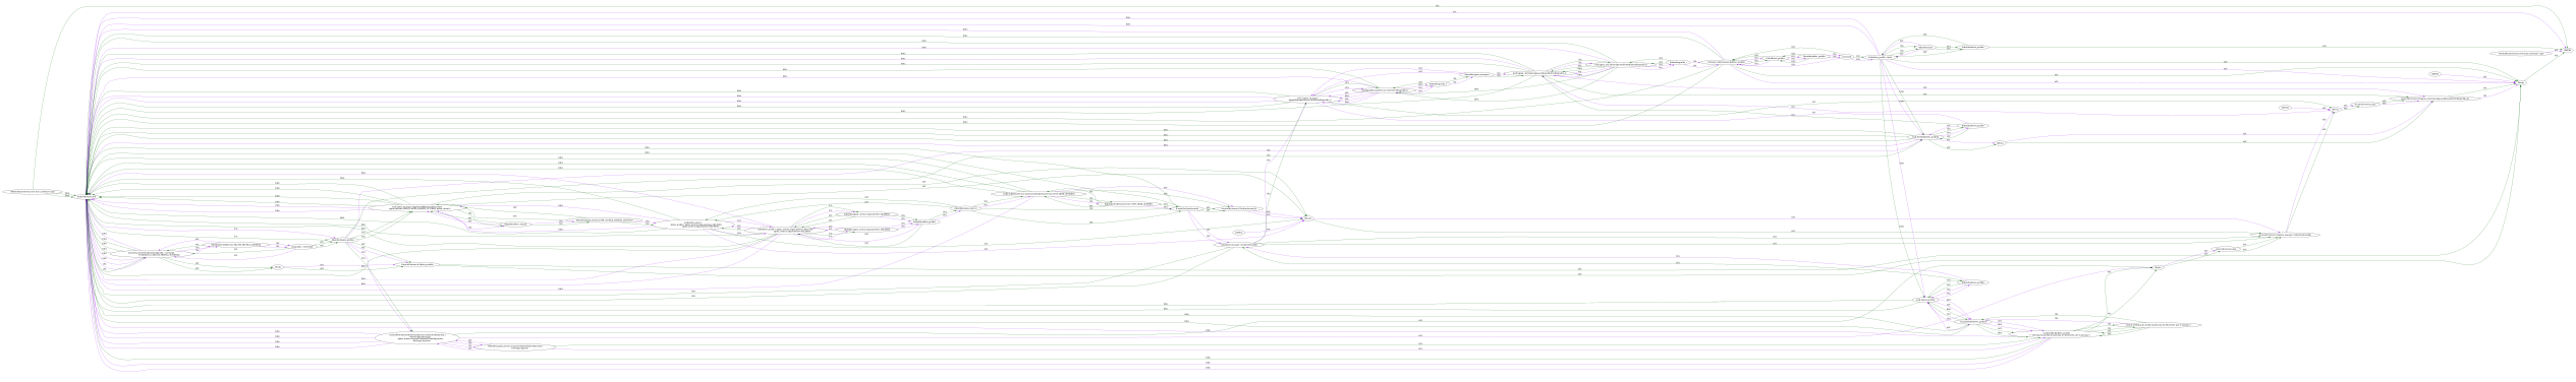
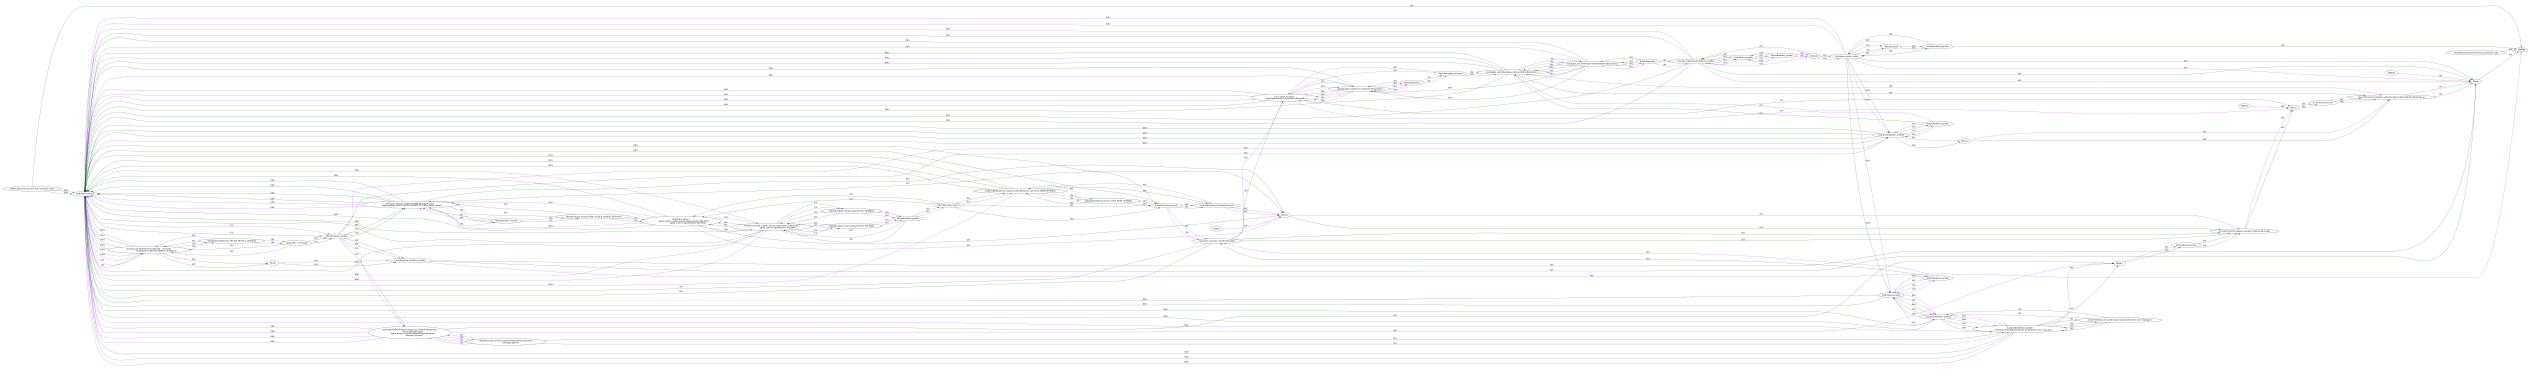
  digraph {
    fontname="Noto Serif"
    rankdir=LR
    node [fontname="Noto Serif"]
    edge [color=darkgreen fontname="Noto Serif"]
    n1 [label="(MethodReturn,void)"]
    n2 [label="(Identifier,delete_profile)"]
    n3 [label="(Call,webui::DeleteProfileAtPath(profile_->GetPath(),\n                               ProfileMetrics::DELETE_PROFILE_SETTINGS))"]
    1000100
    n5 [label="(Call,signin_manager->SignOutAndRemoveAllAccounts(\n          signin_metrics::USER_CLICKED_SIGNOUT_SETTINGS, delete_metric))"]
    n6 [label="(Call,DCHECK(delete_profile))"]
    n7 [label="(Call,ProfileOAuth2TokenServiceFactory::GetForProfile(profile_)\n          ->RevokeAllCredentials(\n              signin_metrics::SourceForRefreshTokenOperation::\n                  kSettings_Signout))"]
    n8 [label="(ControlStructure,if (delete_profile))"]
    n9 [label="(Block,)"]
    n10 [label="(Identifier,ProfileMetrics::DELETE_PROFILE_SETTINGS)"]
    n11 [label="(MethodParameterIn,const base::ListValue* args)"]
    n12 [label="(MethodParameterOut,const base::ListValue* args)"]
    n13 [label="(Block,)"]
    n14 [label="(ControlStructure,if (signin_manager->IsAuthenticated()))"]
    n15 [label="(Block,)"]
    n16 [label="(ControlStructure,else)"]
    n17 [label="(Call,signin_manager->IsAuthenticated())"]
    n18 [label="(Call,* signin_manager =\n        SigninManagerFactory::GetForProfile(profile_))"]
    n19 [label="(Call,SigninManagerFactory::GetForProfile(profile_))"]
    n20 [label="(Literal,GetSyncService())"]
    n21 [label="(ControlStructure,if (GetSyncService()))"]
    n22 [label="(Block,)"]
    n23 [label="(Identifier,ProfileSyncService::STOP_FROM_OPTIONS)"]
    n24 [label="(Call,ProfileSyncService::SyncEvent(ProfileSyncService::STOP_FROM_OPTIONS))"]
    n25 [label="(Call,delete_metric =\n          delete_profile ? signin_metrics::SignoutDelete::DELETED\n                         : signin_metrics::SignoutDelete::KEEPING)"]
    n26 [label="(Call,delete_profile ? signin_metrics::SignoutDelete::DELETED\n                         : signin_metrics::SignoutDelete::KEEPING)"]
    n27 [label="(Identifier,signin_metrics::SignoutDelete::DELETED)"]
    n28 [label="(Identifier,signin_metrics::SignoutDelete::KEEPING)"]
    n29 [label="(Identifier,delete_metric)"]
    n30 [label="(Identifier,delete_metric)"]
    n31 [label="(Identifier,delete_profile)"]
    n32 [label="(Identifier,signin_metrics::USER_CLICKED_SIGNOUT_SETTINGS)"]
    n33 [label="(Block,)"]
    n34 [label="(ControlStructure,else)"]
    n35 [label="(Identifier,false)"]
    n36 [label="(Call,delete_profile = false)"]
    n37 [label="(Identifier,delete_profile)"]
    n38 [label="(Call,!delete_profile)"]
    n39 [label="(Identifier,delete_profile)"]
    n40 [label="(Call,DCHECK(!delete_profile))"]
    n41 [label="(Block,)"]
    n42 [label="(Identifier,delete_profile)"]
    n43 [label="(Call,DCHECK(!delete_profile)\n           << \"Deleting the profile should only be offered the user is syncing.\")"]
    n44 [label="(Literal,\"Deleting the profile should only be offered the user is syncing.\")"]
    n45 [label="(Identifier,signin_metrics::SourceForRefreshTokenOperation::\n                  kSettings_Signout)"]
    n46 [label="(Literal,0)"]
    n47 [label="(Call,args->GetBoolean(0, &delete_profile))"]
    n48 [label="(Call,&delete_profile)"]
    n49 [label="(Identifier,delete_profile)"]
    n50 [label="(Call,profile_->GetPath())"]
    n51 [label="(ControlStructure,if (!signin_util::IsUserSignoutAllowedForProfile(profile_)))"]
    n52 [label="(Identifier,profile_)"]
    n53 [label="(Call,signin_util::IsUserSignoutAllowedForProfile(profile_))"]
    n54 [label="(Call,!signin_util::IsUserSignoutAllowedForProfile(profile_))"]
    n55 [label="(Identifier,profile_)"]
    n56 [label="(Identifier,signin_manager)"]
    1000103
    1000132
    1000120
    n1 -> n2 [color=purple label="CFG: "]
    n1 -> n2 [label="CFG: "]
    n1 -> n3 [color=purple label="CFG: "]
    n1 -> n3 [label="CFG: "]
-   n1 -> 1000100 [color=purple label="AST: "]
+   n8 -> 1000100 [color=purple label="AST: "]
    n2 -> n5 [label="CFG: "]
    n2 -> n5 [label="CFG: "]
    n2 -> n6 [color=purple label="CFG: "]
    n2 -> n6 [label="CFG: "]
    n2 -> n7 [color=purple label="CFG: "]
    n2 -> n7 [label="CFG: "]
    n2 -> n8 [color=purple label="AST: "]
    n2 -> n8 [label="AST: "]
    n3 -> n1 [color=purple label="DDG: "]
    n3 -> n1 [label="DDG: "]
    n3 -> n1 [label="DDG: "]
    n3 -> n1 [label="DDG: "]
    n3 -> n1 [color=purple label="DDG: "]
    n3 -> n1 [color=purple label="DDG: "]
    n3 -> n9 [label="AST: "]
    n3 -> n9 [label="AST: "]
    n3 -> n10 [color=purple label="CFG: "]
    n3 -> n10 [color=purple label="CFG: "]
    n5 -> n1 [color=purple label="DDG: "]
    n5 -> n1 [color=purple label="DDG: "]
    n5 -> n1 [label="DDG: "]
    n5 -> n1 [label="DDG: "]
    n5 -> n1 [label="DDG: "]
    n5 -> n1 [label="DDG: "]
    n5 -> n22 [label="AST: "]
    n5 -> n22 [label="AST: "]
    n5 -> n29 [color=purple label="CFG: "]
    n5 -> n29 [label="CFG: "]
    n6 -> n1 [label="DDG: "]
    n6 -> n1 [label="DDG: "]
    n6 -> n1 [color=purple label="DDG: "]
    n6 -> n1 [label="DDG: "]
    n6 -> n41 [label="AST: "]
    n6 -> n41 [color=purple label="AST: "]
    n6 -> n42 [label="CFG: "]
    n6 -> n42 [color=purple label="CFG: "]
    n7 -> n1 [color=purple label="DDG: "]
    n7 -> n1 [color=purple label="DDG: "]
    n7 -> n1 [color=purple label="DDG: "]
    n7 -> n1 [color=purple label="DDG: "]
    n7 -> n33 [label="AST: "]
    n7 -> n33 [color=purple label="AST: "]
    n7 -> n45 [color=purple label="CFG: "]
    n7 -> n45 [color=purple label="CFG: "]
    n8 -> n13 [label="AST: "]
    n8 -> n13 [label="AST: "]
    n9 -> n8 [label="AST: "]
    n9 -> n8 [color=purple label="AST: "]
    n10 -> n3 [color=purple label="AST: "]
    n10 -> n3 [label="AST: "]
    n10 -> n50 [color=purple label="CFG: "]
    n10 -> n50 [color=purple label="CFG: "]
    n11 -> n1 [label="DDG: "]
    n11 -> n1 [label="DDG: "]
    n11 -> 1000100 [label="AST: "]
    n12 -> 1000100 [color=purple label="AST: "]
    n13 -> 1000100 [label="AST: "]
    n14 -> n15 [label="AST: "]
    n14 -> n15 [color=purple label="AST: "]
    n15 -> n16 [label="AST: "]
    n15 -> n16 [color=purple label="AST: "]
    n16 -> n51 [color=purple label="AST: "]
    n16 -> n51 [label="AST: "]
    n17 -> n1 [label="DDG: "]
    n17 -> n1 [label="DDG: "]
    n17 -> n14 [label="AST: "]
    n17 -> n14 [label="AST: "]
    n17 -> n18 [color=purple label="CFG: "]
    n17 -> n18 [label="CFG: "]
    n18 -> n1 [color=purple label="DDG: "]
    n18 -> n1 [color=purple label="DDG: "]
    n18 -> n1 [label="DDG: "]
    n18 -> n1 [label="DDG: "]
    n18 -> n15 [label="AST: "]
    n18 -> n15 [color=purple label="AST: "]
    n18 -> n19 [label="CFG: "]
    n18 -> n19 [color=purple label="CFG: "]
    n19 -> n1 [label="DDG: "]
    n19 -> n1 [color=purple label="DDG: "]
    n19 -> n18 [color=purple label="AST: "]
    n19 -> n18 [color=purple label="DDG: "]
    n19 -> n18 [color=purple label="AST: "]
    n19 -> n18 [color=purple label="DDG: "]
    n19 -> n55 [color=purple label="CFG: "]
    n19 -> n55 [color=purple label="CFG: "]
    n20 -> n1 [label="DDG: "]
    n20 -> n1 [label="DDG: "]
    n20 -> n17 [color=purple label="CFG: "]
    n20 -> n17 [color=purple label="CFG: "]
    n20 -> n21 [label="AST: "]
    n20 -> n21 [label="AST: "]
    n21 -> n22 [color=purple label="AST: "]
    n21 -> n22 [color=purple label="AST: "]
    n22 -> n14 [color=purple label="AST: "]
    n22 -> n14 [label="AST: "]
    n23 -> n20 [label="CFG: "]
    n23 -> n20 [color=purple label="CFG: "]
    n23 -> n24 [label="AST: "]
    n23 -> n24 [label="AST: "]
    n24 -> n1 [label="DDG: "]
    n24 -> n1 [color=purple label="DDG: "]
    n24 -> n1 [label="DDG: "]
    n24 -> n1 [label="DDG: "]
    n24 -> n21 [label="AST: "]
    n24 -> n21 [color=purple label="AST: "]
    n24 -> n23 [label="CFG: "]
    n24 -> n23 [color=purple label="CFG: "]
    n25 -> n1 [label="DDG: "]
    n25 -> n1 [label="DDG: "]
    n25 -> n5 [color=purple label="DDG: "]
    n25 -> n5 [color=purple label="DDG: "]
    n25 -> n22 [color=purple label="AST: "]
    n25 -> n22 [label="AST: "]
    n25 -> n26 [color=purple label="CFG: "]
    n25 -> n26 [color=purple label="CFG: "]
    n26 -> n1 [label="DDG: "]
    n26 -> n1 [label="DDG: "]
    n26 -> n1 [color=purple label="DDG: "]
    n26 -> n1 [color=purple label="DDG: "]
    n26 -> n1 [color=purple label="DDG: "]
    n26 -> n1 [label="DDG: "]
    n26 -> n25 [color=purple label="AST: "]
    n26 -> n25 [label="AST: "]
    n26 -> n27 [label="CFG: "]
    n26 -> n27 [color=purple label="CFG: "]
    n26 -> n28 [label="CFG: "]
    n26 -> n28 [color=purple label="CFG: "]
    n27 -> n26 [color=purple label="AST: "]
    n27 -> n26 [color=purple label="AST: "]
    n27 -> n31 [color=purple label="CFG: "]
    n27 -> n31 [color=purple label="CFG: "]
    n28 -> n26 [label="AST: "]
    n28 -> n26 [label="AST: "]
    n28 -> n31 [label="CFG: "]
    n28 -> n31 [color=purple label="CFG: "]
    n29 -> n5 [label="AST: "]
    n29 -> n5 [color=purple label="AST: "]
    n29 -> n32 [color=purple label="CFG: "]
    n29 -> n32 [label="CFG: "]
    n30 -> n20 [label="CFG: "]
    n30 -> n20 [label="CFG: "]
    n30 -> n24 [label="CFG: "]
    n30 -> n24 [color=purple label="CFG: "]
    n30 -> n25 [label="AST: "]
    n30 -> n25 [label="AST: "]
    n31 -> n26 [color=purple label="AST: "]
    n31 -> n26 [label="AST: "]
    n31 -> n30 [color=purple label="CFG: "]
    n31 -> n30 [label="CFG: "]
    n32 -> n5 [label="AST: "]
    n32 -> n5 [label="AST: "]
    n32 -> n25 [label="CFG: "]
    n32 -> n25 [color=purple label="CFG: "]
    n33 -> n34 [label="AST: "]
    n33 -> n34 [color=purple label="AST: "]
    n34 -> n14 [label="AST: "]
    n34 -> n14 [label="AST: "]
    n35 -> n36 [color=purple label="AST: "]
    n35 -> n36 [color=purple label="AST: "]
    n35 -> n37 [label="CFG: "]
    n35 -> n37 [label="CFG: "]
    n36 -> n1 [color=purple label="DDG: "]
    n36 -> n1 [color=purple label="DDG: "]
    n36 -> n6 [label="DDG: "]
    n36 -> n6 [color=purple label="DDG: "]
    n36 -> n13 [label="AST: "]
    n36 -> n13 [color=purple label="AST: "]
    n36 -> n35 [label="CFG: "]
    n36 -> n35 [label="CFG: "]
    n36 -> n38 [label="DDG: "]
    n36 -> n38 [color=purple label="DDG: "]
    n37 -> 1000100 [label="CFG: "]
    n37 -> n36 [label="AST: "]
    n37 -> n36 [label="AST: "]
    n38 -> n1 [label="DDG: "]
    n38 -> n1 [label="DDG: "]
    n38 -> n39 [color=purple label="CFG: "]
    n38 -> n39 [label="CFG: "]
    n38 -> n40 [color=purple label="AST: "]
    n38 -> n40 [color=purple label="DDG: "]
    n38 -> n40 [color=purple label="AST: "]
    n38 -> n40 [label="DDG: "]
    n39 -> n17 [label="CFG: "]
    n39 -> n17 [color=purple label="CFG: "]
    n39 -> n38 [label="AST: "]
    n39 -> n38 [color=purple label="AST: "]
    n40 -> n1 [label="DDG: "]
    n40 -> n1 [label="DDG: "]
    n40 -> n38 [label="CFG: "]
    n40 -> n38 [color=purple label="CFG: "]
    n40 -> n43 [color=purple label="AST: "]
    n40 -> n43 [color=purple label="DDG: "]
    n40 -> n43 [label="AST: "]
    n40 -> n43 [label="DDG: "]
    n41 -> n51 [label="AST: "]
    n41 -> n51 [color=purple label="AST: "]
    n42 -> n6 [label="AST: "]
    n42 -> n6 [color=purple label="AST: "]
    n42 -> n54 [color=purple label="CFG: "]
    n42 -> n54 [label="CFG: "]
    n43 -> n1 [label="DDG: "]
    n43 -> n1 [color=purple label="DDG: "]
    n43 -> n1 [color=purple label="DDG: "]
    n43 -> n1 [color=purple label="DDG: "]
    n43 -> n33 [label="AST: "]
    n43 -> n33 [label="AST: "]
    n43 -> n44 [label="CFG: "]
    n43 -> n44 [label="CFG: "]
    n44 -> n40 [color=purple label="CFG: "]
    n44 -> n40 [label="CFG: "]
    n44 -> n43 [label="AST: "]
    n44 -> n43 [label="AST: "]
    n45 -> n7 [color=purple label="AST: "]
    n45 -> n7 [color=purple label="AST: "]
    n45 -> n43 [label="CFG: "]
    n45 -> n43 [color=purple label="CFG: "]
    n46 -> n36 [color=purple label="CFG: "]
    n46 -> n36 [label="CFG: "]
    n46 -> n47 [color=purple label="AST: "]
    n46 -> n47 [label="AST: "]
    n47 -> n1 [color=purple label="DDG: "]
    n47 -> n1 [label="DDG: "]
    n47 -> n1 [label="DDG: "]
    n47 -> n1 [label="DDG: "]
    n47 -> n13 [color=purple label="AST: "]
    n47 -> n13 [label="AST: "]
    n47 -> n48 [color=purple label="CFG: "]
    n47 -> n48 [label="CFG: "]
    n48 -> n47 [color=purple label="AST: "]
    n48 -> n47 [label="AST: "]
    n48 -> n49 [color=purple label="CFG: "]
    n48 -> n49 [color=purple label="CFG: "]
    n49 -> n46 [color=purple label="CFG: "]
    n49 -> n46 [color=purple label="CFG: "]
    n49 -> n48 [label="AST: "]
    n49 -> n48 [label="AST: "]
    n50 -> n2 [label="CFG: "]
    n50 -> n2 [label="CFG: "]
    n50 -> n3 [color=purple label="AST: "]
    n50 -> n3 [label="AST: "]
    n51 -> n13 [color=purple label="AST: "]
    n51 -> n13 [label="AST: "]
    n52 -> n47 [color=purple label="CFG: "]
    n52 -> n47 [color=purple label="CFG: "]
    n52 -> n53 [label="AST: "]
    n52 -> n53 [label="AST: "]
    n53 -> n1 [label="DDG: "]
    n53 -> n1 [color=purple label="DDG: "]
    n53 -> n19 [label="DDG: "]
    n53 -> n19 [label="DDG: "]
    n53 -> n52 [color=purple label="CFG: "]
    n53 -> n52 [color=purple label="CFG: "]
    n53 -> n54 [label="AST: "]
    n53 -> n54 [label="DDG: "]
    n53 -> n54 [color=purple label="AST: "]
    n53 -> n54 [color=purple label="DDG: "]
    n54 -> n1 [color=purple label="DDG: "]
    n54 -> n1 [label="DDG: "]
    n54 -> n1 [label="DDG: "]
    n54 -> n1 [label="DDG: "]
    n54 -> n51 [color=purple label="AST: "]
    n54 -> n51 [label="AST: "]
    n54 -> n53 [color=purple label="CFG: "]
    n54 -> n53 [label="CFG: "]
    n55 -> n19 [color=purple label="AST: "]
    n55 -> n19 [label="AST: "]
    n55 -> n56 [color=purple label="CFG: "]
    n55 -> n56 [label="CFG: "]
    n56 -> n18 [color=purple label="AST: "]
    n56 -> n18 [color=purple label="AST: "]
    n56 -> n54 [label="CFG: "]
    n56 -> n54 [color=purple label="CFG: "]
    1000103 -> n13 [color=purple label="AST: "]
    1000132 -> n22 [color=purple label="AST: "]
    1000120 -> n15 [color=purple label="AST: "]
  }
